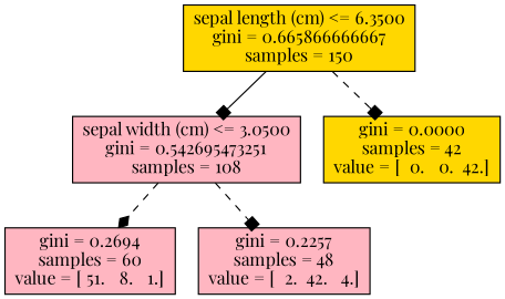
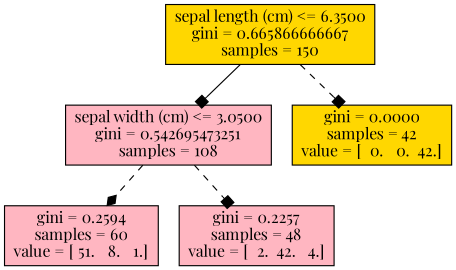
  digraph {
    fontname="Playfair Display"
    node [shape=box style=filled fillcolor=lightpink fontname="Playfair Display"]
    edge [style=dashed arrowhead=box fontname="Playfair Display"]
    n1 [label="sepal length (cm) <= 6.3500\ngini = 0.665866666667\nsamples = 150" fillcolor=gold]
    n2 [label="sepal width (cm) <= 3.0500\ngini = 0.542695473251\nsamples = 108"]
    n3 [label="gini = 0.0000\nsamples = 42\nvalue = [  0.   0.  42.]" fillcolor=gold]
-   n4 [label="gini = 0.2694\nsamples = 60\nvalue = [ 51.   8.   1.]"]
+   n4 [label="gini = 0.2594\nsamples = 60\nvalue = [ 51.   8.   1.]"]
    n5 [label="gini = 0.2257\nsamples = 48\nvalue = [  2.  42.   4.]"]
    n1 -> n2 [style=solid]
    n1 -> n3
    n2 -> n4 [arrowhead=diamond]
    n2 -> n5
  }
